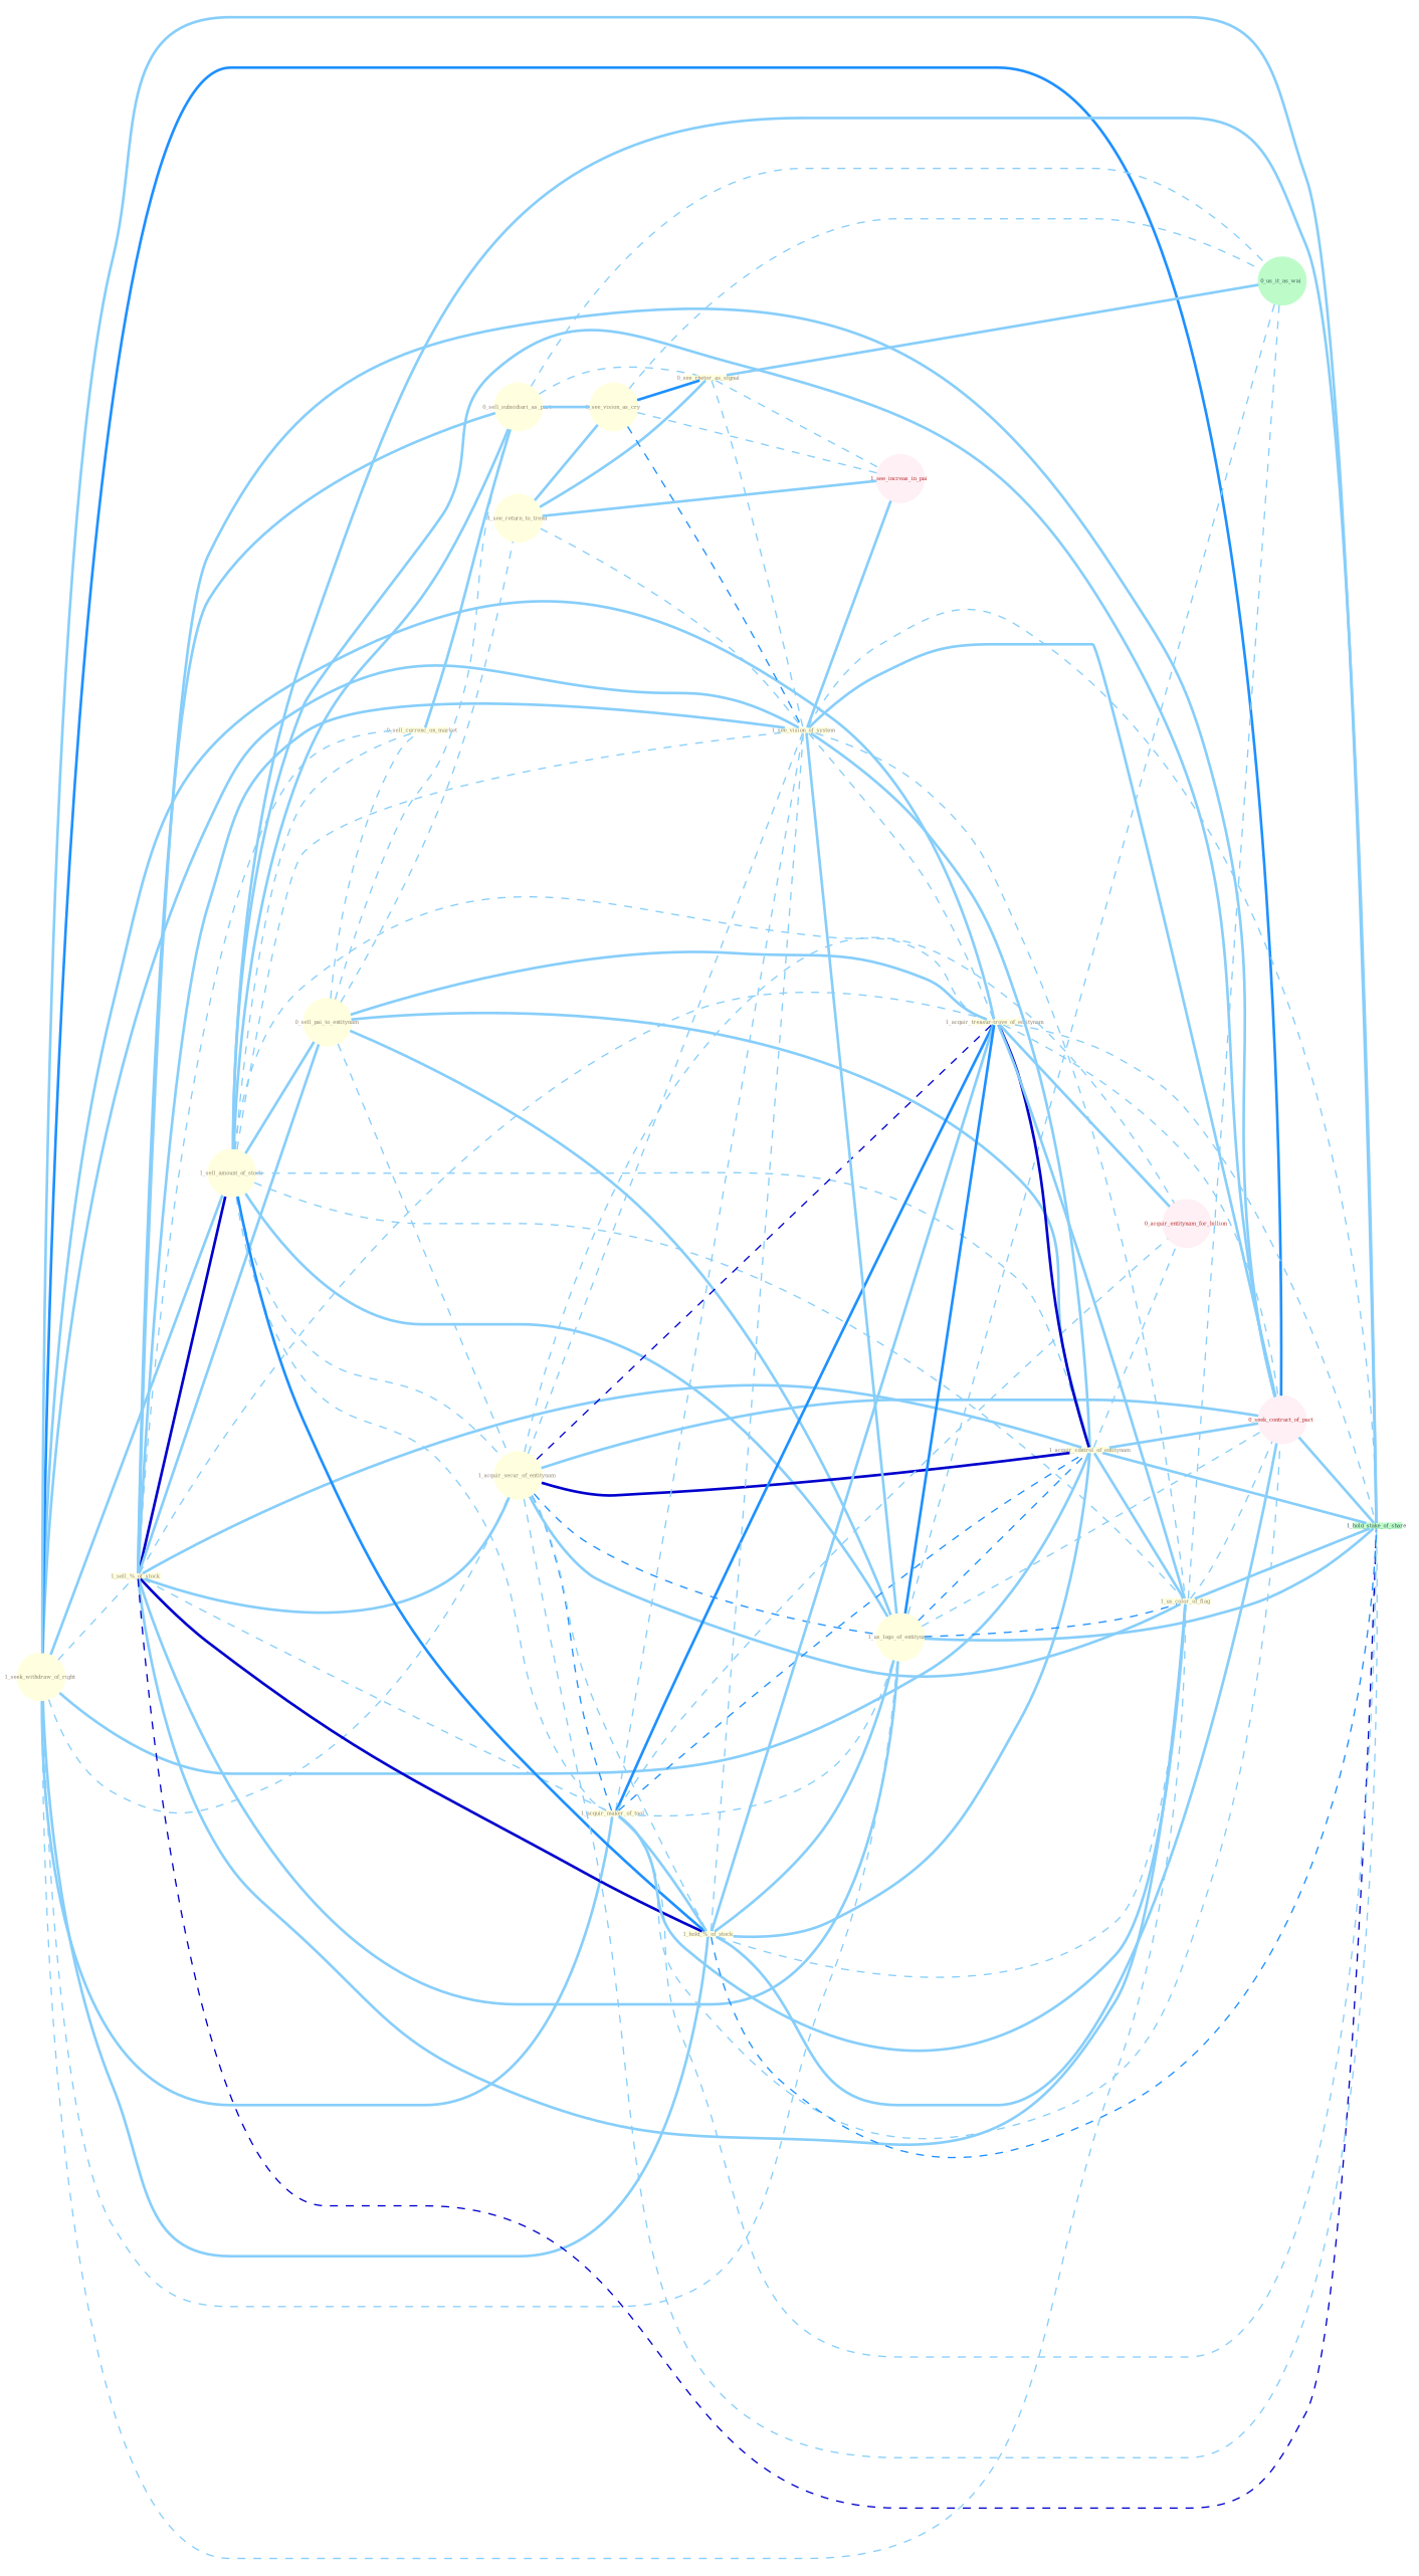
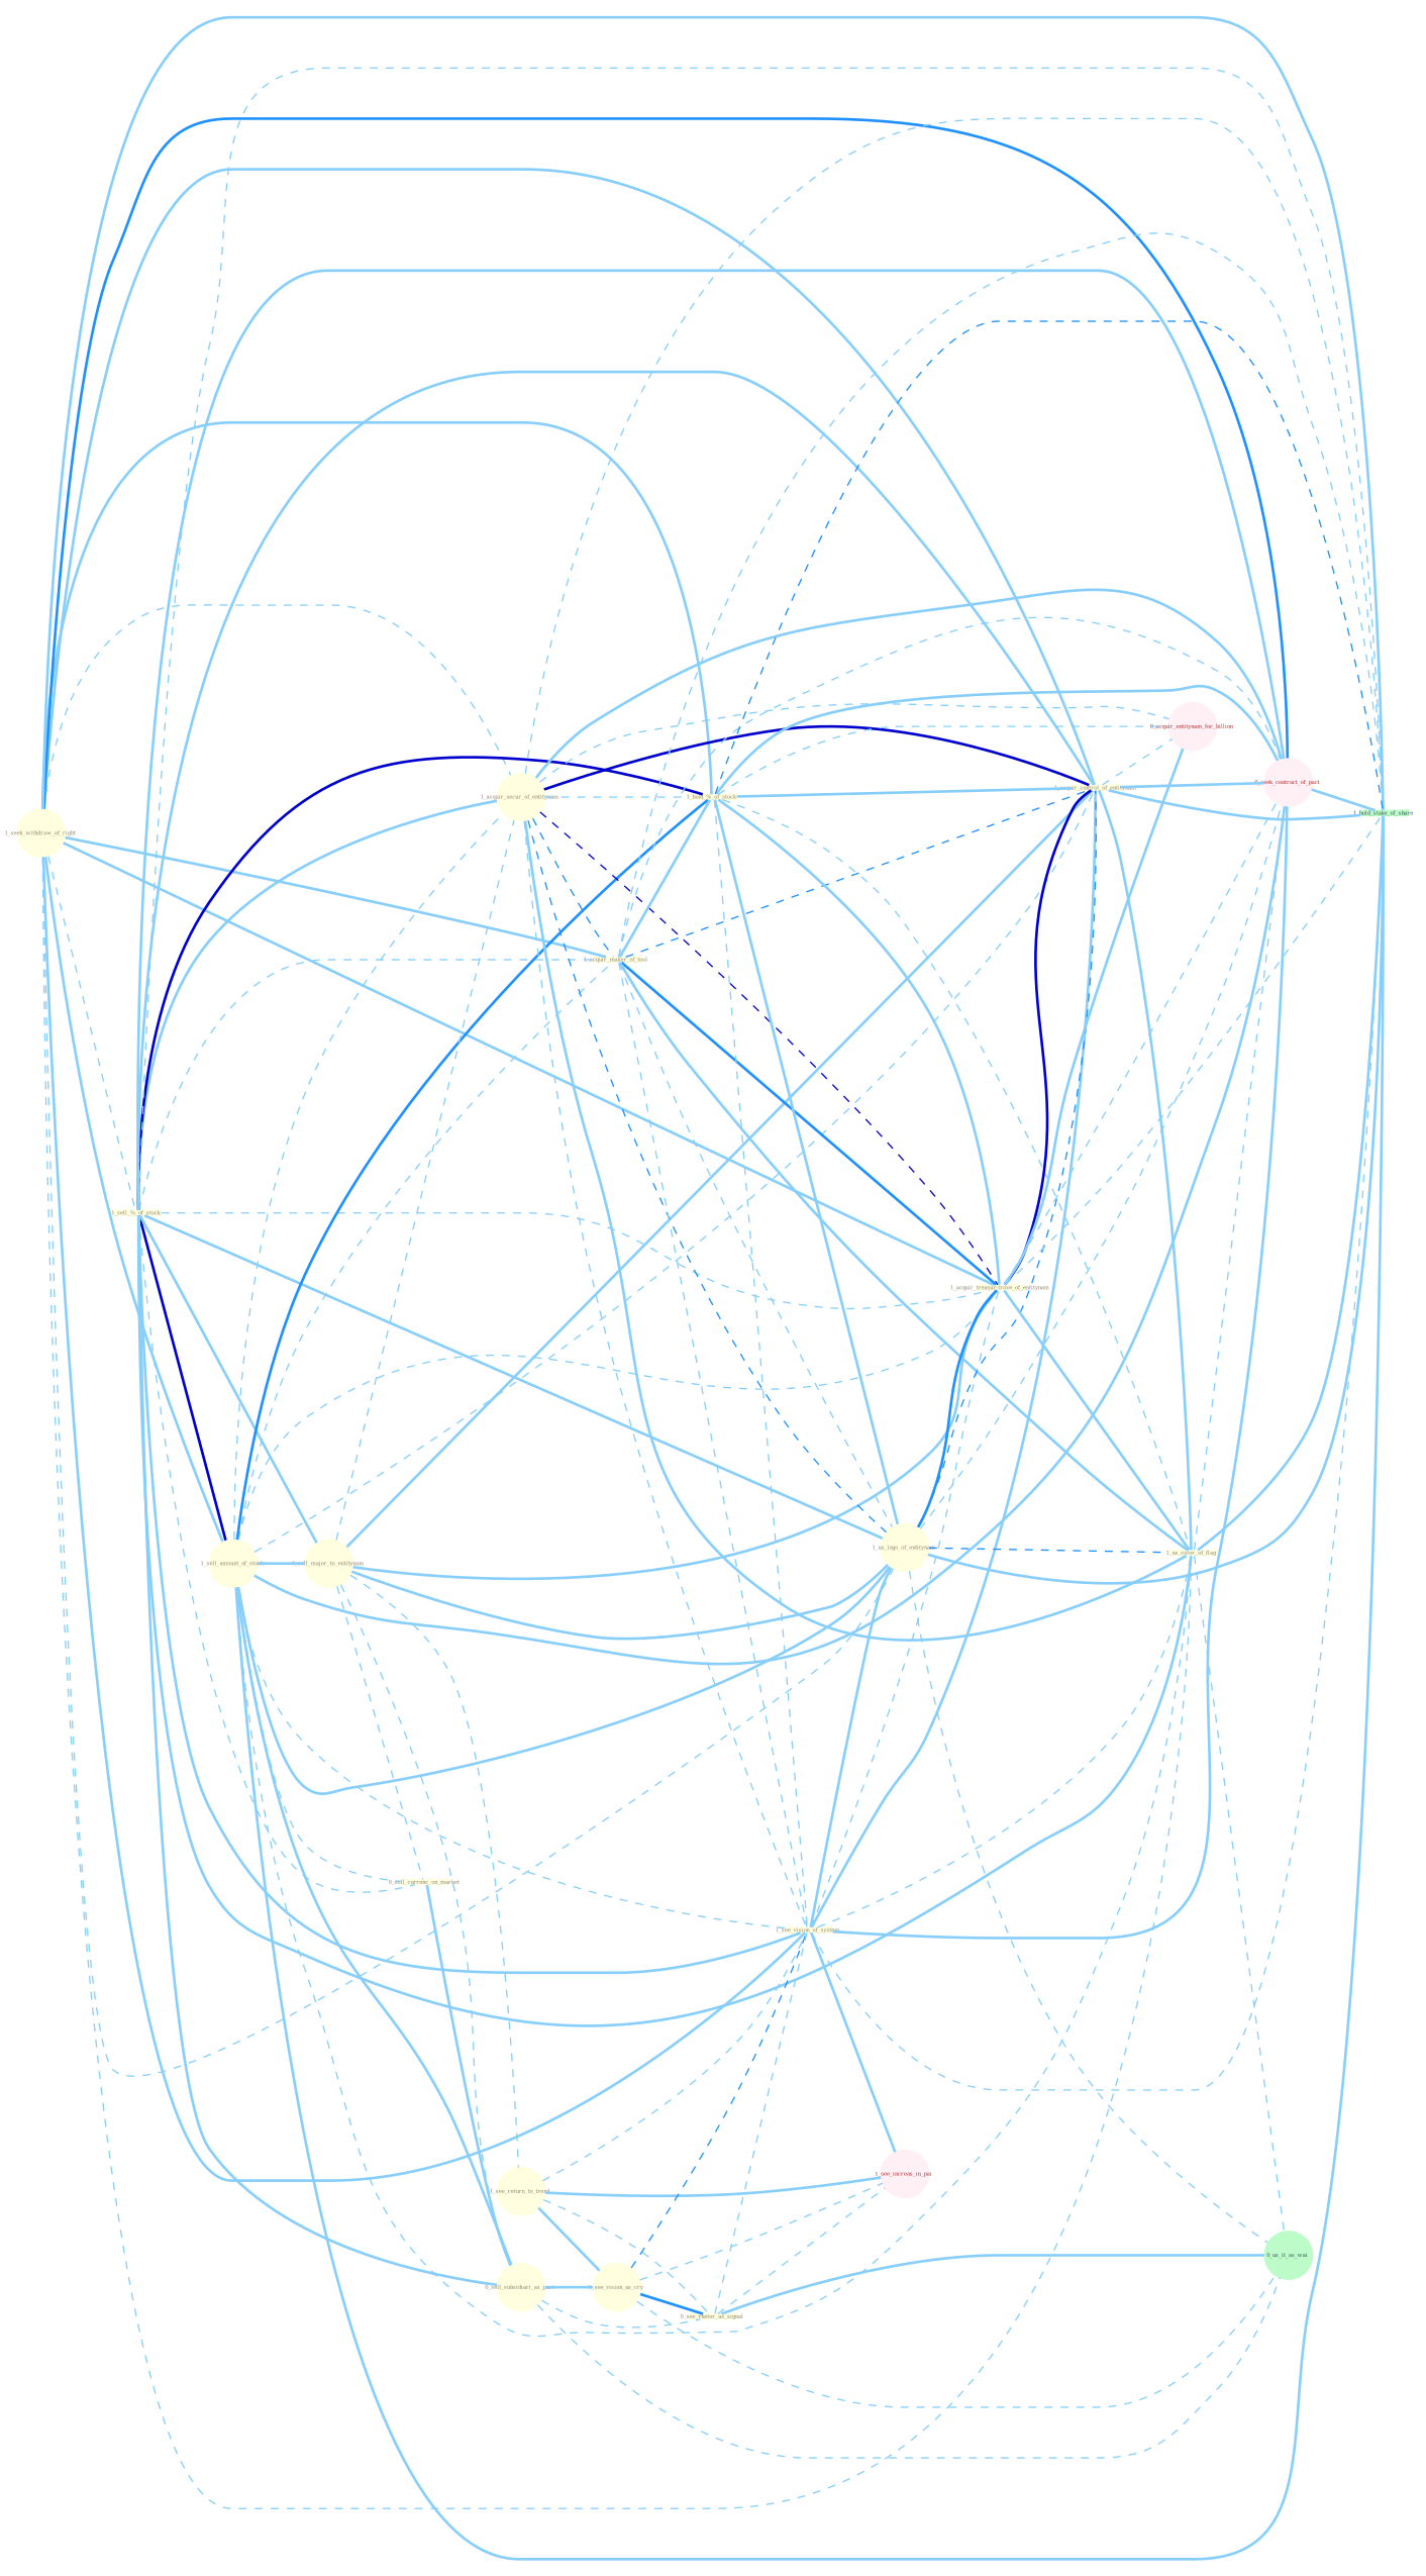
  graph {
    rankdir=LR
    node [color="#ffffe0" fixedsize=true fontcolor="#8b7d6b" fontsize=4 shape=circle style=filled]
    edge [color="#87cefa" style=bold w=1]
    "1_seek_withdraw_of_right " [height=.06 width=.5]
    "1_sell_%_of_stock " [height=.06 shape=folder width=.5]
    "1_sell_amount_of_stock " [height=.06 width=.5]
-   "0_sell_major_to_entitynam " [height=.06 width=.5 label="0_sell_pai_to_entitynam"]
+   "0_sell_major_to_entitynam " [height=.06 width=.5]
    "1_acquir_secur_of_entitynam " [height=.06 width=.5]
    "1_see_return_to_trend " [height=.06 width=.5]
    "0_sell_currenc_on_market " [height=.06 shape=folder width=.5]
    "0_sell_subsidiari_as_part " [height=.06 width=.5]
    "0_see_vision_as_cry " [height=.06 width=.5]
    "1_acquir_maker_of_tool " [height=.06 shape=folder width=.5]
    "1_hold_%_of_stock " [height=.06 shape=folder width=.5]
    "0_see_rhetor_as_signal " [height=.06 shape=folder width=.5]
    "1_see_vision_of_system " [height=.06 shape=folder width=.5]
    "1_us_logo_of_entitynam " [height=.06 width=.5]
    "1_acquir_treasur-trove_of_entitynam " [height=.06 shape=folder width=.5]
    "1_acquir_control_of_entitynam " [height=.06 shape=folder width=.5]
    "1_us_color_of_flag " [height=.06 shape=folder width=.5]
    "0_seek_contract_of_pact " [color="#fff0f5" fontcolor="#b22222" height=.06 width=.5]
    "0_acquir_entitynam_for_billion " [color="#fff0f5" fontcolor="#b22222" height=.06 width=.5]
    "1_see_increas_in_pai " [color="#fff0f5" fontcolor="#b22222" height=.06 width=.5]
    "1_hold_stake_of_share " [color="#BDFCC9" fontcolor="#2f4f4f" height=.06 shape=folder width=.5]
    "0_us_it_as_wai " [color="#BDFCC9" fontcolor="#2f4f4f" height=.06 width=.5]
    subgraph sub_1 {
      "1_seek_withdraw_of_right "
      "1_sell_%_of_stock "
      "1_sell_amount_of_stock "
      "0_sell_major_to_entitynam "
      "1_acquir_secur_of_entitynam "
      "1_see_return_to_trend "
      "0_sell_currenc_on_market "
      "0_sell_subsidiari_as_part "
      "0_see_vision_as_cry "
      "1_acquir_maker_of_tool "
      "1_hold_%_of_stock "
      "0_see_rhetor_as_signal "
      "1_see_vision_of_system "
      "1_us_logo_of_entitynam "
      "1_acquir_treasur-trove_of_entitynam "
      "1_acquir_control_of_entitynam "
      "1_us_color_of_flag "
    }
    subgraph sub_2 {
      "0_seek_contract_of_pact "
      "0_acquir_entitynam_for_billion "
      "1_see_increas_in_pai "
    }
    "1_seek_withdraw_of_right " -- "1_sell_%_of_stock " [style=dashed]
    "1_seek_withdraw_of_right " -- "1_sell_amount_of_stock "
    "1_seek_withdraw_of_right " -- "1_acquir_secur_of_entitynam " [style=dashed]
    "1_seek_withdraw_of_right " -- "1_acquir_maker_of_tool "
    "1_seek_withdraw_of_right " -- "1_hold_%_of_stock "
    "1_seek_withdraw_of_right " -- "1_see_vision_of_system "
    "1_seek_withdraw_of_right " -- "1_us_logo_of_entitynam " [style=dashed]
    "1_seek_withdraw_of_right " -- "1_acquir_treasur-trove_of_entitynam "
    "1_seek_withdraw_of_right " -- "1_acquir_control_of_entitynam "
    "1_seek_withdraw_of_right " -- "1_us_color_of_flag " [style=dashed]
    "1_seek_withdraw_of_right " -- "0_seek_contract_of_pact " [color="#1e90ff" w=2]
    "1_seek_withdraw_of_right " -- "1_hold_stake_of_share "
    "1_sell_%_of_stock " -- "1_sell_amount_of_stock " [color="#0000cd" w=3]
    "1_sell_%_of_stock " -- "0_sell_major_to_entitynam "
    "1_sell_%_of_stock " -- "1_acquir_secur_of_entitynam "
    "1_sell_%_of_stock " -- "0_sell_currenc_on_market " [style=dashed]
    "1_sell_%_of_stock " -- "0_sell_subsidiari_as_part "
    "1_sell_%_of_stock " -- "1_acquir_maker_of_tool " [style=dashed]
    "1_sell_%_of_stock " -- "1_hold_%_of_stock " [color="#0000cd" w=3]
    "1_sell_%_of_stock " -- "1_see_vision_of_system "
    "1_sell_%_of_stock " -- "1_us_logo_of_entitynam "
    "1_sell_%_of_stock " -- "1_acquir_treasur-trove_of_entitynam " [style=dashed]
    "1_sell_%_of_stock " -- "1_acquir_control_of_entitynam "
    "1_sell_%_of_stock " -- "1_us_color_of_flag "
    "1_sell_%_of_stock " -- "0_seek_contract_of_pact "
-   "1_sell_%_of_stock " -- "1_hold_stake_of_share " [color="#0000cd" style=dashed]
+   "1_sell_%_of_stock " -- "1_hold_stake_of_share " [style=dashed]
    "1_sell_amount_of_stock " -- "0_sell_major_to_entitynam "
    "1_sell_amount_of_stock " -- "1_acquir_secur_of_entitynam " [style=dashed]
    "1_sell_amount_of_stock " -- "0_sell_currenc_on_market " [style=dashed]
    "1_sell_amount_of_stock " -- "0_sell_subsidiari_as_part "
    "1_sell_amount_of_stock " -- "1_acquir_maker_of_tool " [style=dashed]
    "1_sell_amount_of_stock " -- "1_hold_%_of_stock " [color="#1e90ff" w=2]
    "1_sell_amount_of_stock " -- "1_see_vision_of_system " [style=dashed]
    "1_sell_amount_of_stock " -- "1_us_logo_of_entitynam "
    "1_sell_amount_of_stock " -- "1_acquir_treasur-trove_of_entitynam " [style=dashed]
    "1_sell_amount_of_stock " -- "1_acquir_control_of_entitynam " [style=dashed]
    "1_sell_amount_of_stock " -- "1_us_color_of_flag " [style=dashed]
    "1_sell_amount_of_stock " -- "0_seek_contract_of_pact "
    "1_sell_amount_of_stock " -- "1_hold_stake_of_share "
    "0_sell_major_to_entitynam " -- "1_acquir_secur_of_entitynam " [style=dashed]
    "0_sell_major_to_entitynam " -- "1_see_return_to_trend " [style=dashed]
    "0_sell_major_to_entitynam " -- "0_sell_currenc_on_market " [style=dashed]
    "0_sell_major_to_entitynam " -- "0_sell_subsidiari_as_part " [style=dashed]
    "0_sell_major_to_entitynam " -- "1_us_logo_of_entitynam "
    "0_sell_major_to_entitynam " -- "1_acquir_treasur-trove_of_entitynam "
    "0_sell_major_to_entitynam " -- "1_acquir_control_of_entitynam "
    "1_acquir_secur_of_entitynam " -- "1_acquir_maker_of_tool " [color="#1e90ff" style=dashed w=2]
    "1_acquir_secur_of_entitynam " -- "1_hold_%_of_stock " [style=dashed]
    "1_acquir_secur_of_entitynam " -- "1_see_vision_of_system " [style=dashed]
    "1_acquir_secur_of_entitynam " -- "1_us_logo_of_entitynam " [color="#1e90ff" style=dashed w=2]
    "1_acquir_secur_of_entitynam " -- "1_acquir_treasur-trove_of_entitynam " [color="#0000cd" style=dashed w=3]
    "1_acquir_secur_of_entitynam " -- "1_acquir_control_of_entitynam " [color="#0000cd" w=3]
    "1_acquir_secur_of_entitynam " -- "1_us_color_of_flag "
    "1_acquir_secur_of_entitynam " -- "0_seek_contract_of_pact "
    "1_acquir_secur_of_entitynam " -- "0_acquir_entitynam_for_billion " [style=dashed]
    "1_acquir_secur_of_entitynam " -- "1_hold_stake_of_share " [style=dashed]
    "1_see_return_to_trend " -- "0_see_vision_as_cry "
-   "1_see_return_to_trend " -- "0_see_rhetor_as_signal "
+   "1_see_return_to_trend " -- "0_see_rhetor_as_signal " [style=dashed]
    "1_see_return_to_trend " -- "1_see_vision_of_system " [style=dashed]
    "1_see_return_to_trend " -- "1_see_increas_in_pai "
    "0_sell_currenc_on_market " -- "0_sell_subsidiari_as_part "
    "0_sell_subsidiari_as_part " -- "0_see_vision_as_cry "
    "0_sell_subsidiari_as_part " -- "0_see_rhetor_as_signal " [style=dashed]
    "0_sell_subsidiari_as_part " -- "0_us_it_as_wai " [style=dashed]
    "0_see_vision_as_cry " -- "0_see_rhetor_as_signal " [color="#1e90ff" w=2]
    "0_see_vision_as_cry " -- "1_see_vision_of_system " [color="#1e90ff" style=dashed w=2]
    "0_see_vision_as_cry " -- "1_see_increas_in_pai " [style=dashed]
    "0_see_vision_as_cry " -- "0_us_it_as_wai " [style=dashed]
    "1_acquir_maker_of_tool " -- "1_hold_%_of_stock "
    "1_acquir_maker_of_tool " -- "1_see_vision_of_system " [style=dashed]
    "1_acquir_maker_of_tool " -- "1_us_logo_of_entitynam " [style=dashed]
    "1_acquir_maker_of_tool " -- "1_acquir_treasur-trove_of_entitynam " [color="#1e90ff" w=2]
    "1_acquir_maker_of_tool " -- "1_acquir_control_of_entitynam " [color="#1e90ff" style=dashed w=2]
    "1_acquir_maker_of_tool " -- "1_us_color_of_flag "
    "1_acquir_maker_of_tool " -- "0_seek_contract_of_pact " [style=dashed]
-   "1_acquir_maker_of_tool " -- "0_acquir_entitynam_for_billion " [style=dashed]
+   "1_hold_%_of_stock " -- "0_acquir_entitynam_for_billion " [style=dashed]
    "1_acquir_maker_of_tool " -- "1_hold_stake_of_share " [style=dashed]
    "1_hold_%_of_stock " -- "1_see_vision_of_system " [style=dashed]
    "1_hold_%_of_stock " -- "1_us_logo_of_entitynam "
    "1_hold_%_of_stock " -- "1_acquir_treasur-trove_of_entitynam "
    "1_hold_%_of_stock " -- "1_acquir_control_of_entitynam "
    "1_hold_%_of_stock " -- "1_us_color_of_flag " [style=dashed]
    "1_hold_%_of_stock " -- "0_seek_contract_of_pact "
    "1_hold_%_of_stock " -- "1_hold_stake_of_share " [color="#1e90ff" style=dashed w=2]
    "0_see_rhetor_as_signal " -- "1_see_vision_of_system " [style=dashed]
    "0_see_rhetor_as_signal " -- "1_see_increas_in_pai " [style=dashed]
    "0_see_rhetor_as_signal " -- "0_us_it_as_wai "
    "1_see_vision_of_system " -- "1_us_logo_of_entitynam "
    "1_see_vision_of_system " -- "1_acquir_treasur-trove_of_entitynam " [style=dashed]
    "1_see_vision_of_system " -- "1_acquir_control_of_entitynam "
    "1_see_vision_of_system " -- "1_us_color_of_flag " [style=dashed]
    "1_see_vision_of_system " -- "0_seek_contract_of_pact "
    "1_see_vision_of_system " -- "1_see_increas_in_pai "
    "1_see_vision_of_system " -- "1_hold_stake_of_share " [style=dashed]
    "1_us_logo_of_entitynam " -- "1_acquir_treasur-trove_of_entitynam " [color="#1e90ff" w=2]
    "1_us_logo_of_entitynam " -- "1_acquir_control_of_entitynam " [color="#1e90ff" style=dashed w=2]
    "1_us_logo_of_entitynam " -- "1_us_color_of_flag " [color="#1e90ff" style=dashed w=2]
    "1_us_logo_of_entitynam " -- "0_seek_contract_of_pact " [style=dashed]
    "1_us_logo_of_entitynam " -- "1_hold_stake_of_share "
    "1_us_logo_of_entitynam " -- "0_us_it_as_wai " [style=dashed]
    "1_acquir_treasur-trove_of_entitynam " -- "1_acquir_control_of_entitynam " [color="#0000cd" w=3]
    "1_acquir_treasur-trove_of_entitynam " -- "1_us_color_of_flag "
    "1_acquir_treasur-trove_of_entitynam " -- "0_seek_contract_of_pact " [style=dashed]
    "1_acquir_treasur-trove_of_entitynam " -- "0_acquir_entitynam_for_billion "
    "1_acquir_treasur-trove_of_entitynam " -- "1_hold_stake_of_share " [style=dashed]
    "1_acquir_control_of_entitynam " -- "1_us_color_of_flag "
    "1_acquir_control_of_entitynam " -- "0_seek_contract_of_pact "
    "1_acquir_control_of_entitynam " -- "0_acquir_entitynam_for_billion " [style=dashed]
    "1_acquir_control_of_entitynam " -- "1_hold_stake_of_share "
    "1_us_color_of_flag " -- "0_seek_contract_of_pact " [style=dashed]
    "1_us_color_of_flag " -- "1_hold_stake_of_share "
    "1_us_color_of_flag " -- "0_us_it_as_wai " [style=dashed]
    "0_seek_contract_of_pact " -- "1_hold_stake_of_share "
  }
